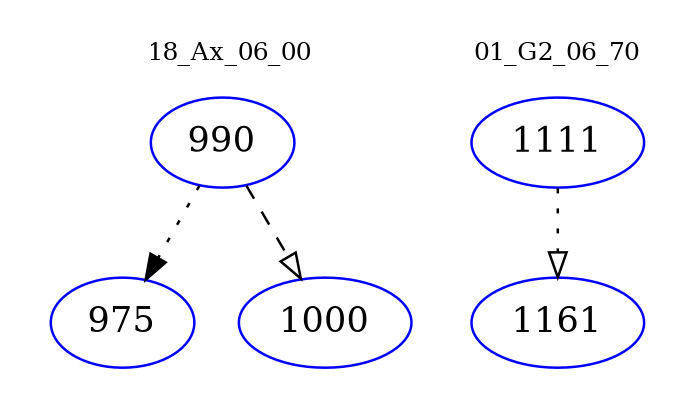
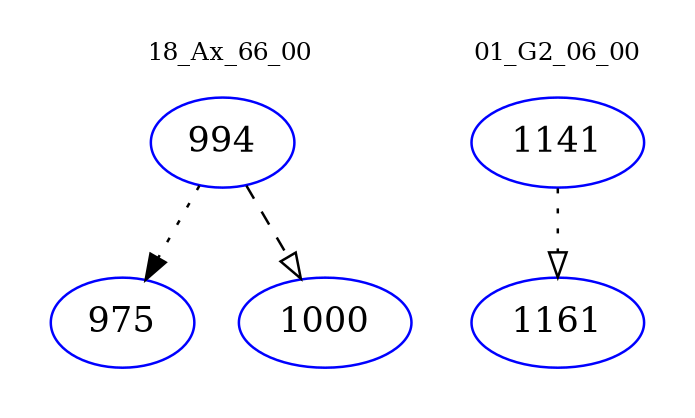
  digraph {
    node [color=blue]
    edge [arrowhead=onormal color=black style=dotted]
-   n1 [label=990]
+   n1 [label=994]
    n2 [label=975]
    n3 [label=1000]
-   n4 [label=1111]
+   n4 [label=1141]
    n5 [label=1161]
    subgraph cluster_1 {
      color=white
      fontsize=10
-     label="18_Ax_06_00"
+     label="18_Ax_66_00"
      n1
      n2
      n3
    }
    subgraph cluster_2 {
      color=white
      fontsize=10
-     label="01_G2_06_70"
+     label="01_G2_06_00"
      n4
      n5
    }
    n1 -> n2 [arrowhead=normal]
    n1 -> n3 [style=dashed]
    n4 -> n5
  }
